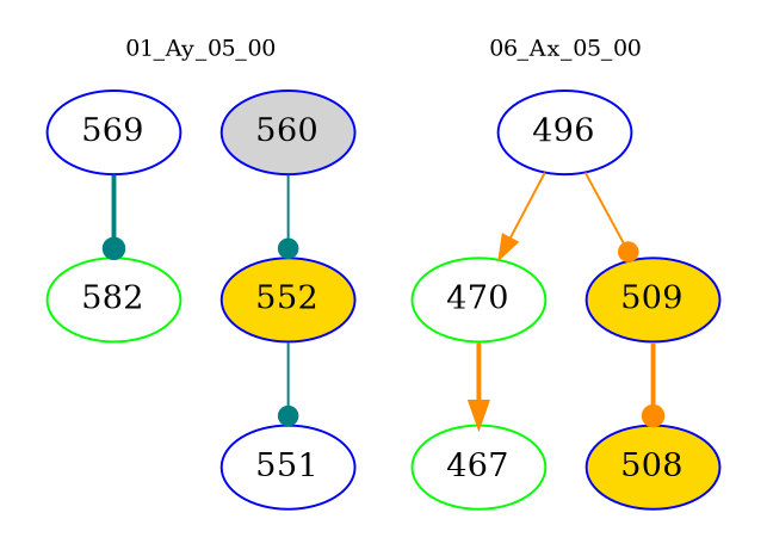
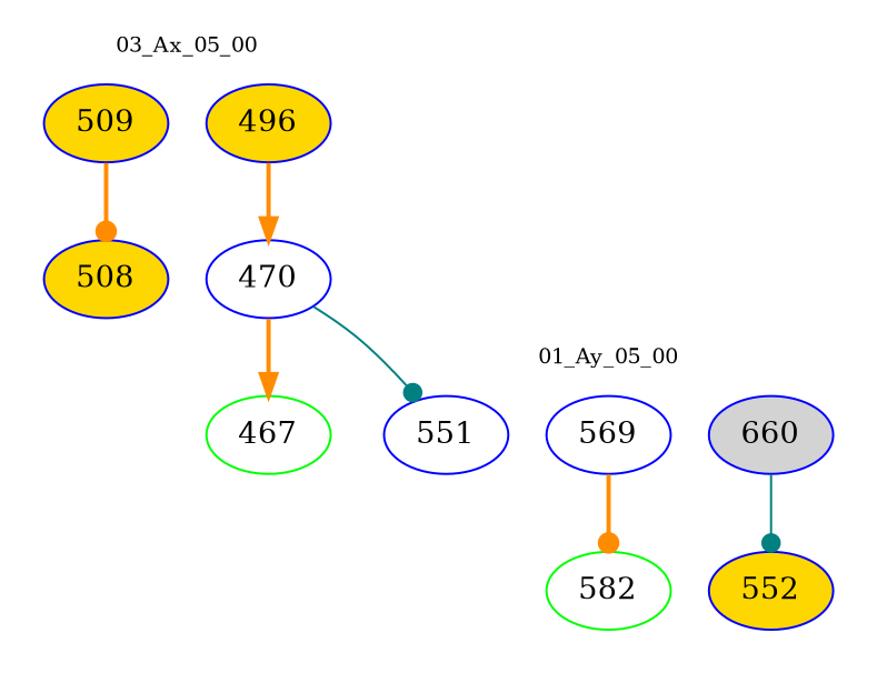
  digraph {
    node [color=blue fillcolor=white style=filled]
    edge [arrowhead=dot color=darkorange style=solid]
-   n1 [fillcolor=lightgrey label=560]
+   n1 [fillcolor=lightgrey label=660]
    n2 [fillcolor=gold label=552]
    n3 [label=569]
    n4 [label=551]
    n5 [color=green label=582]
-   n6 [label=496]
-   n7 [color=green label=470]
+   n6 [fillcolor=gold label=496]
+   n7 [label=470]
    n8 [fillcolor=gold label=509]
    n9 [color=green label=467]
    n10 [fillcolor=gold label=508]
    subgraph cluster_1 {
      color=white
      fontsize=10
      label="01_Ay_05_00"
      n1
      n2
      n3
      n4
      n5
    }
    subgraph cluster_2 {
      color=white
      fontsize=10
-     label="06_Ax_05_00"
+     label="03_Ax_05_00"
      n6
      n7
      n8
      n9
      n10
    }
    n1 -> n2 [color=teal]
-   n2 -> n4 [color=teal]
-   n3 -> n5 [color=teal style=bold]
-   n6 -> n7 [arrowhead=normal]
-   n6 -> n8
+   n7 -> n4 [color=teal]
+   n3 -> n5 [style=bold]
+   n6 -> n7 [arrowhead=normal style=bold]
    n7 -> n9 [arrowhead=normal style=bold]
    n8 -> n10 [style=bold]
  }
